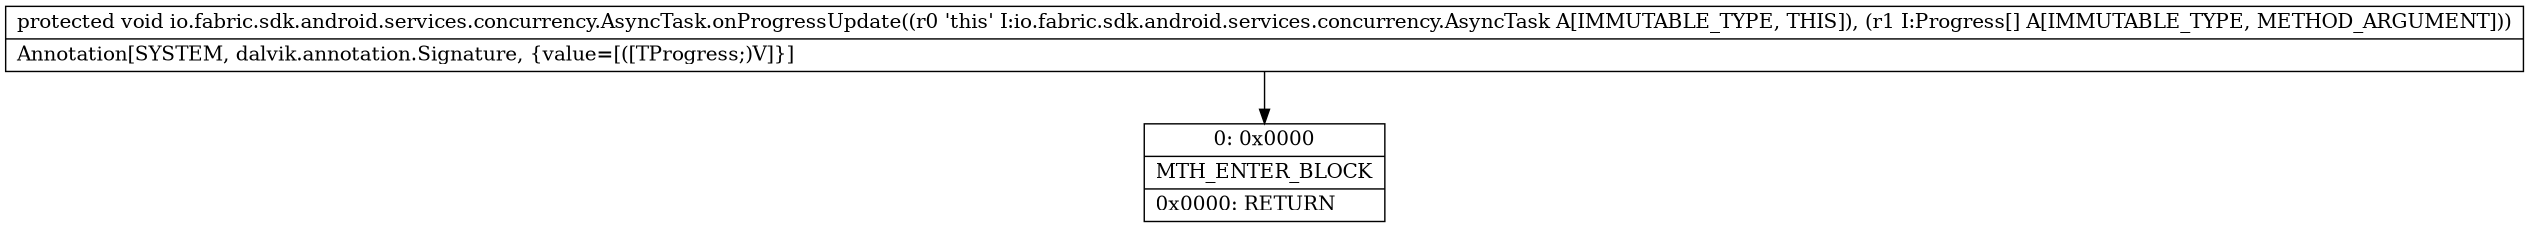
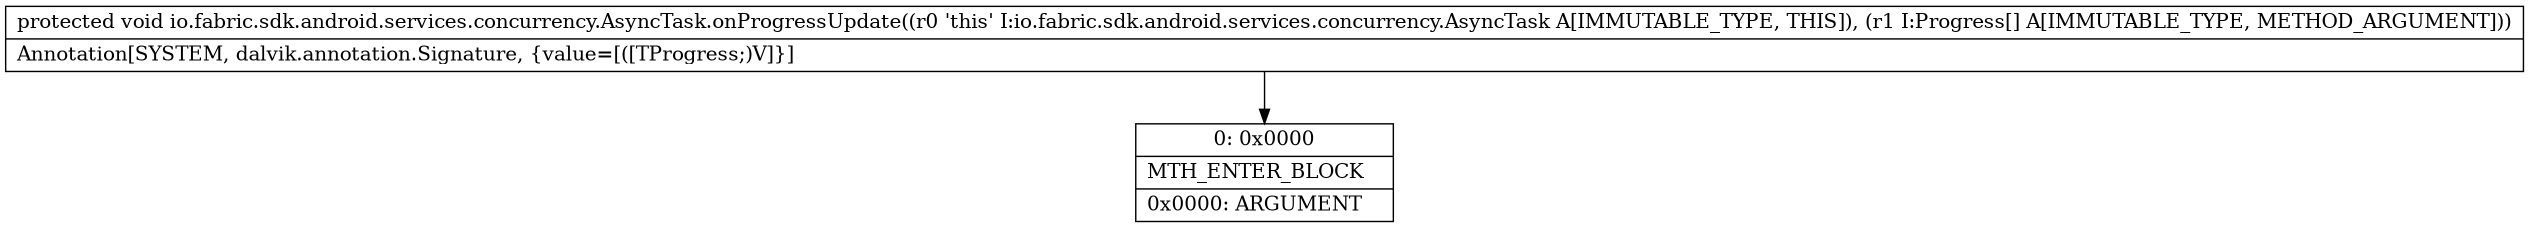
  digraph {
    node [shape=record]
-   n1 [label="{0\:\ 0x0000|MTH_ENTER_BLOCK\l|0x0000: RETURN   \l}"]
+   n1 [label="{0\:\ 0x0000|MTH_ENTER_BLOCK\l|0x0000: ARGUMENT   \l}"]
    n2 [label="{protected void io.fabric.sdk.android.services.concurrency.AsyncTask.onProgressUpdate((r0 'this' I:io.fabric.sdk.android.services.concurrency.AsyncTask A[IMMUTABLE_TYPE, THIS]), (r1 I:Progress[] A[IMMUTABLE_TYPE, METHOD_ARGUMENT]))  | Annotation[SYSTEM, dalvik.annotation.Signature, \{value=[([TProgress;)V]\}]\l}"]
    n2 -> n1
  }
